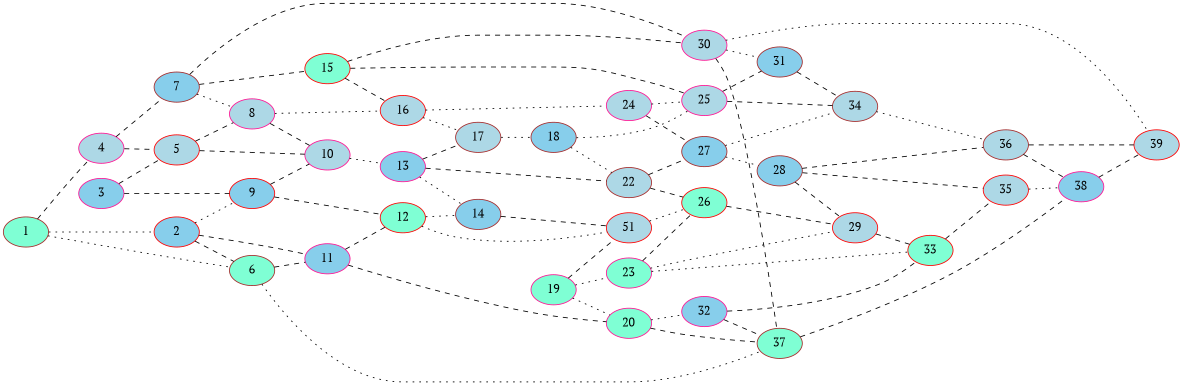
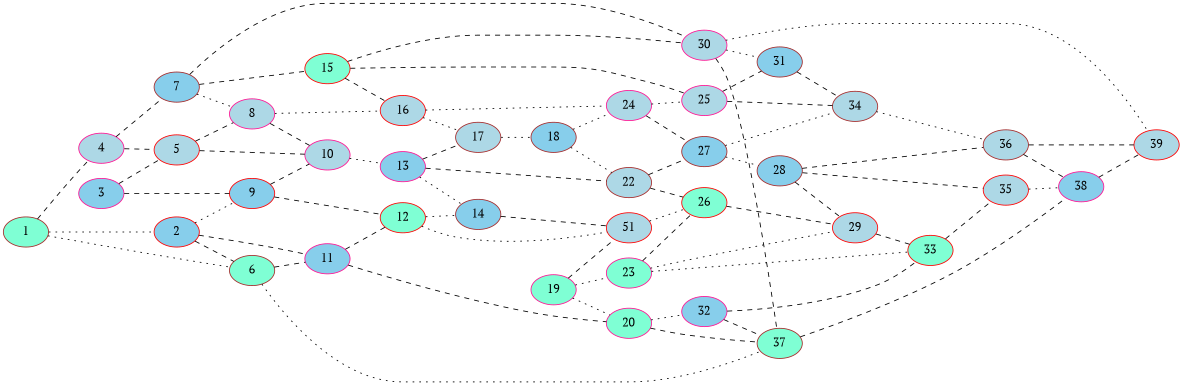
  graph {
    fontname="PT Serif"
    rankdir=LR
    node [color=deeppink fillcolor=lightblue fontname="PT Serif" style=filled]
    edge [fontname="PT Serif" style=dashed weight=1.0]
    1 [color=brown fillcolor=aquamarine]
    2 [color=red fillcolor=skyblue]
    4
    6 [color=brown fillcolor=aquamarine]
    9 [color=red fillcolor=skyblue]
    11 [fillcolor=skyblue]
    5 [color=red]
    7 [color=brown fillcolor=skyblue]
    37 [color=brown fillcolor=aquamarine]
    10
    12 [color=red fillcolor=aquamarine]
    20 [fillcolor=aquamarine]
    3 [fillcolor=skyblue]
    8
    15 [color=red fillcolor=aquamarine]
    30
    16 [color=red]
    13 [fillcolor=skyblue]
    38 [fillcolor=skyblue]
    25
    31 [color=brown fillcolor=skyblue]
    39 [color=red]
    17 [color=brown]
    24
    14 [color=brown fillcolor=skyblue]
    n26 [color=red label=51]
    22 [color=brown]
    32 [fillcolor=skyblue]
    26 [color=red fillcolor=aquamarine]
    18 [color=brown fillcolor=skyblue]
    27 [color=brown fillcolor=skyblue]
    34 [color=brown]
    19 [fillcolor=aquamarine]
    23 [fillcolor=aquamarine]
    29 [color=red]
    33 [color=red fillcolor=aquamarine]
    28 [color=brown fillcolor=skyblue]
    35 [color=red]
    36 [color=brown]
    1 -- 2 [style=dotted]
    1 -- 4
    1 -- 6 [style=dotted]
    2 -- 6
    2 -- 9 [style=dotted]
    2 -- 11
    4 -- 5
    4 -- 7
    6 -- 11
    6 -- 37 [style=dotted]
    9 -- 10
    9 -- 12
    11 -- 12
    11 -- 20
    5 -- 10
    5 -- 8
    7 -- 8 [style=dotted]
    7 -- 15
    7 -- 30
    37 -- 38
    10 -- 13 [style=dotted]
    12 -- 14 [style=dotted]
    12 -- n26 [style=dotted]
    20 -- 37
    20 -- 32 [style=dotted]
    3 -- 9
    3 -- 5
    8 -- 10
    8 -- 16 [style=dotted]
    15 -- 30
    15 -- 16
    15 -- 25
    30 -- 37 [weight=2.0]
    30 -- 31 [style=dotted]
    30 -- 39 [style=dotted]
    16 -- 17 [style=dotted]
    16 -- 24 [style=dotted]
    13 -- 17
    13 -- 14 [style=dotted]
    13 -- 22
    38 -- 39
    25 -- 31
    25 -- 34
    31 -- 34
    17 -- 18 [style=dotted weight=2.0]
    24 -- 25 [style=dotted]
    24 -- 27
    14 -- n26
    n26 -- 26 [style=dotted]
    22 -- 26
    22 -- 27
    32 -- 37 [weight=2.0]
    32 -- 33
    26 -- 29
-   18 -- 25 [style=dotted]
+   18 -- 24 [style=dotted]
    18 -- 22 [style=dotted]
    27 -- 34 [style=dotted]
    27 -- 28 [style=dotted]
    34 -- 36 [style=dotted]
    19 -- 20 [style=dotted]
    19 -- n26
    19 -- 23 [style=dotted]
    23 -- 26
    23 -- 29 [style=dotted]
    23 -- 33 [style=dotted]
    29 -- 33
    33 -- 35
    28 -- 29
    28 -- 35
    28 -- 36
    35 -- 38 [style=dotted]
    36 -- 38
    36 -- 39
  }
